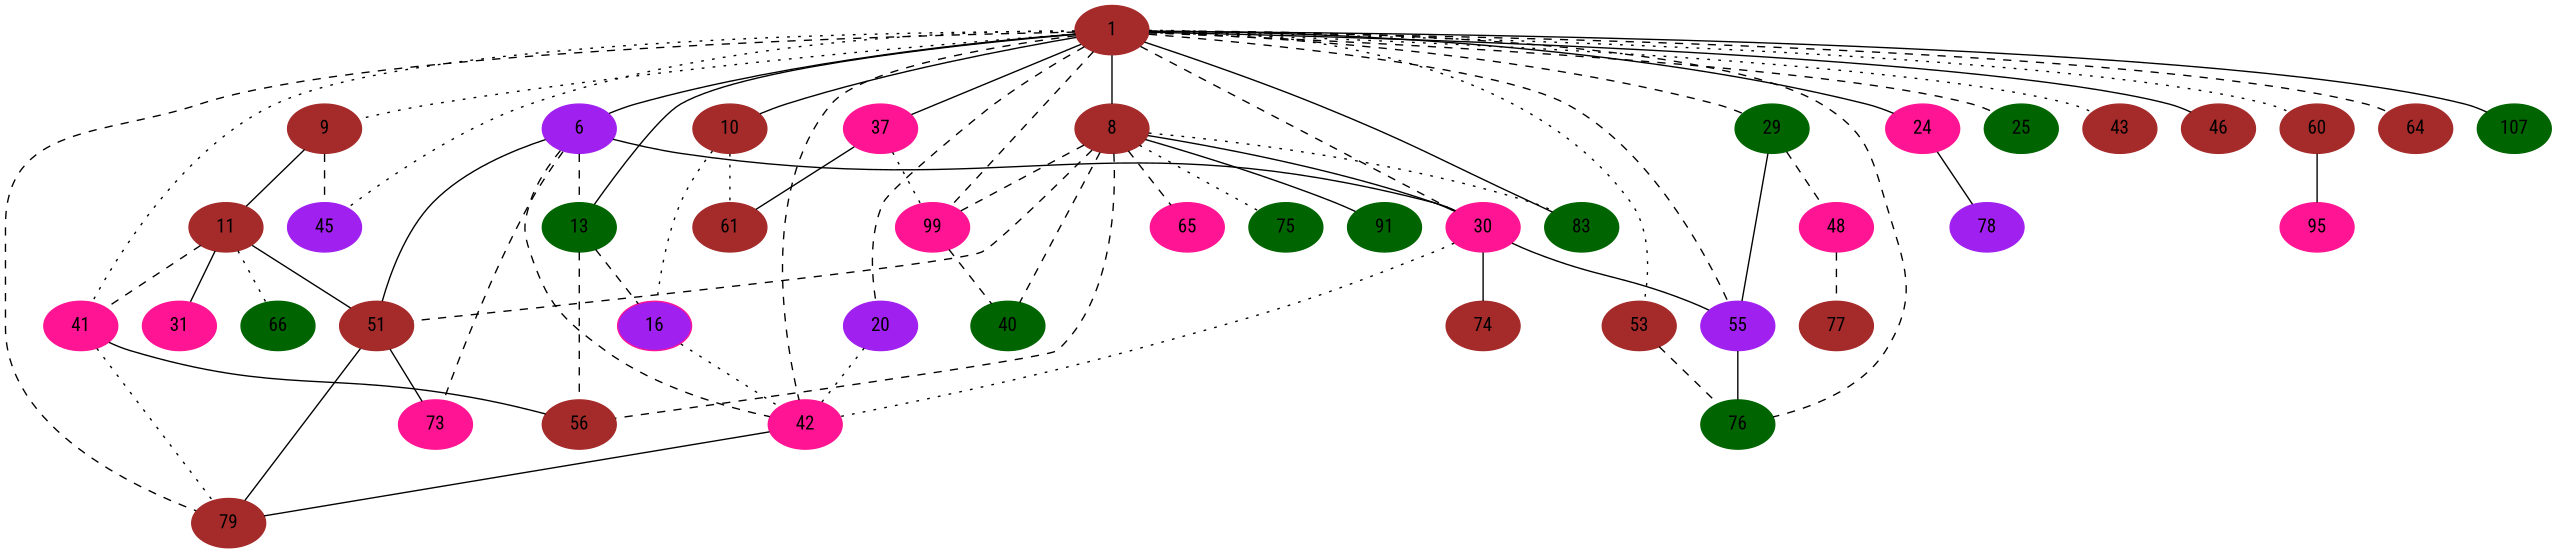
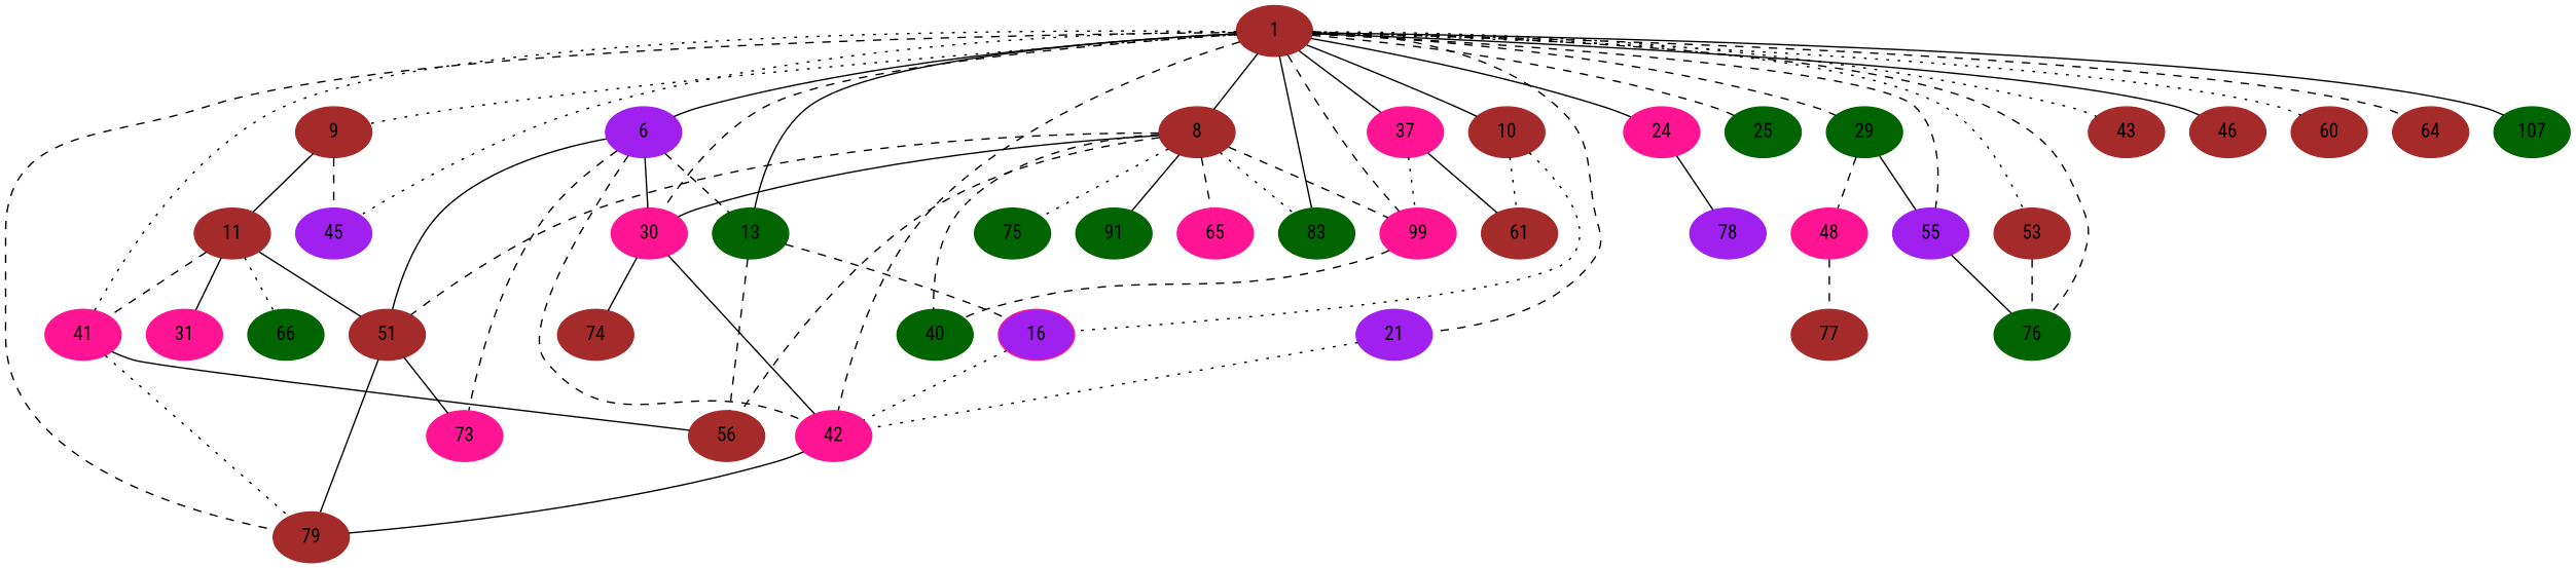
  graph {
    fontname="Roboto Condensed"
    node [color=brown fontname="Roboto Condensed" style=filled]
    edge [fontname="Roboto Condensed" style=solid]
    1 [super="+3+7+4+2"]
    6 [color=purple super="+54+32+89"]
    8 [super="+19"]
    9
    10 [super="+12"]
    13 [color=darkgreen super="+104+23+14"]
-   20 [color=purple]
+   20 [color=purple label=21]
    24 [color=deeppink super="+105"]
    25 [color=darkgreen super="+90"]
    29 [color=darkgreen]
    30 [color=deeppink super="+33+38"]
    37 [color=deeppink super="+52+82"]
    n13 [color=deeppink label=99 super="+69+96"]
    41 [color=deeppink super="+50"]
    42 [color=deeppink super="+44"]
    43
    45 [color=purple]
    46
    53
    55 [color=purple]
    60 [super="+97+62"]
    64 [super="+71"]
    76 [color=darkgreen super="+102"]
    79 [super="+92"]
    83 [color=darkgreen]
    107 [color=darkgreen]
    51 [super="+57"]
    73 [color=deeppink]
    40 [color=darkgreen super="+85"]
    56
    65 [color=deeppink]
    75 [color=darkgreen]
    91 [color=darkgreen]
    11 [super="+28"]
    16 [color=deeppink fillcolor=purple super="+86+21+94"]
    61 [super="+84"]
    78 [color=purple]
    48 [color=deeppink]
    74
-   95 [color=deeppink]
    31 [color=deeppink]
    66 [color=darkgreen]
    77
    1 -- 6 [weight=2]
    1 -- 8 [weight=5]
    1 -- 9 [style=dotted]
    1 -- 10
    1 -- 13 [weight=3]
    1 -- 20 [style=dashed]
    1 -- 24 [weight=2]
    1 -- 25 [style=dashed]
    1 -- 29 [style=dashed]
    1 -- 30 [style=dashed]
    1 -- 37
    1 -- n13 [style=dashed weight=2]
    1 -- 41 [style=dotted]
    1 -- 42 [style=dashed weight=3]
    1 -- 43 [style=dotted]
    1 -- 45 [style=dotted]
    1 -- 46
    1 -- 53 [style=dotted]
    1 -- 55 [style=dashed]
    1 -- 60 [style=dotted weight=2]
    1 -- 64 [style=dashed]
    1 -- 76 [style=dashed]
    1 -- 79 [style=dashed]
    1 -- 83
    1 -- 107
    6 -- 13 [style=dashed]
    6 -- 30
    6 -- 42 [style=dashed]
    6 -- 51
    6 -- 73 [style=dashed]
    8 -- 30
    8 -- n13 [style=dashed]
    8 -- 83 [style=dotted]
    8 -- 51 [style=dashed]
    8 -- 40 [style=dashed]
    8 -- 56 [style=dashed]
    8 -- 65 [style=dashed]
    8 -- 75 [style=dotted]
    8 -- 91
    9 -- 45 [style=dashed]
    9 -- 11
    10 -- 16 [style=dotted]
    10 -- 61 [style=dotted]
    13 -- 56 [style=dashed]
    13 -- 16 [style=dashed]
    20 -- 42 [style=dotted]
    24 -- 78
    29 -- 55
    29 -- 48 [style=dashed]
-   30 -- 42 [style=dotted]
-   30 -- 55
+   30 -- 42
    30 -- 74
    37 -- n13 [style=dotted]
    37 -- 61
    n13 -- 40 [style=dashed]
    41 -- 79 [style=dotted]
    41 -- 56
    42 -- 79
    53 -- 76 [style=dashed]
    55 -- 76
-   60 -- 95
    51 -- 79
    51 -- 73
    11 -- 41 [style=dashed]
    11 -- 51
    11 -- 31
    11 -- 66 [style=dotted]
    16 -- 42 [style=dotted]
    48 -- 77 [style=dashed]
  }
